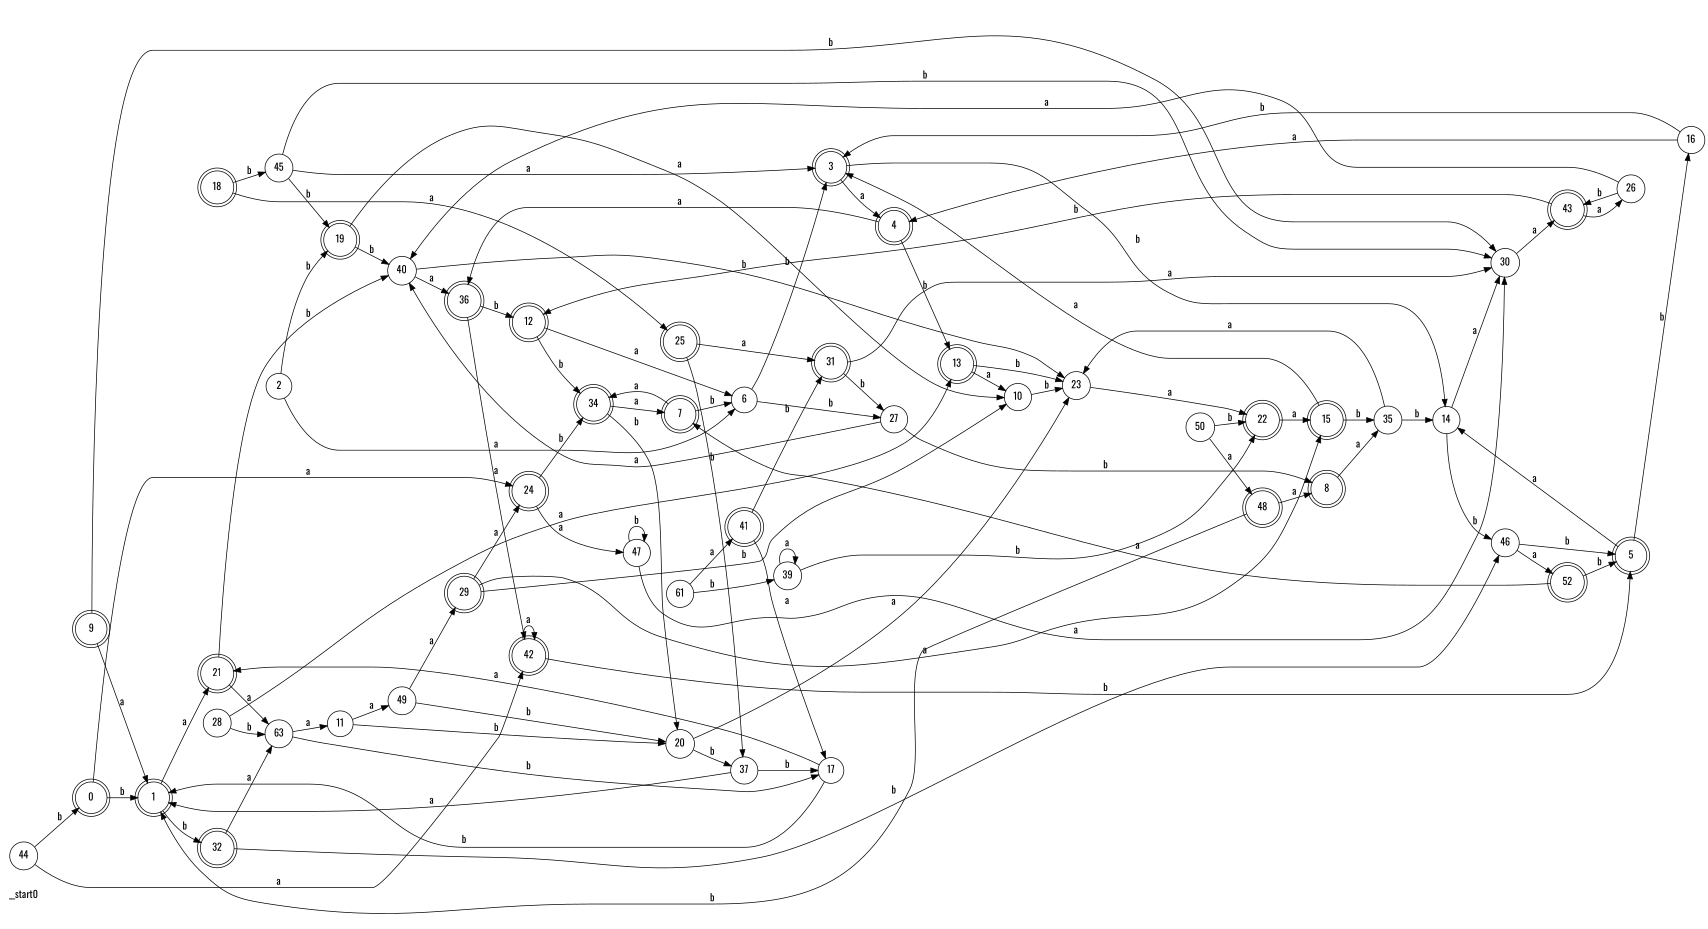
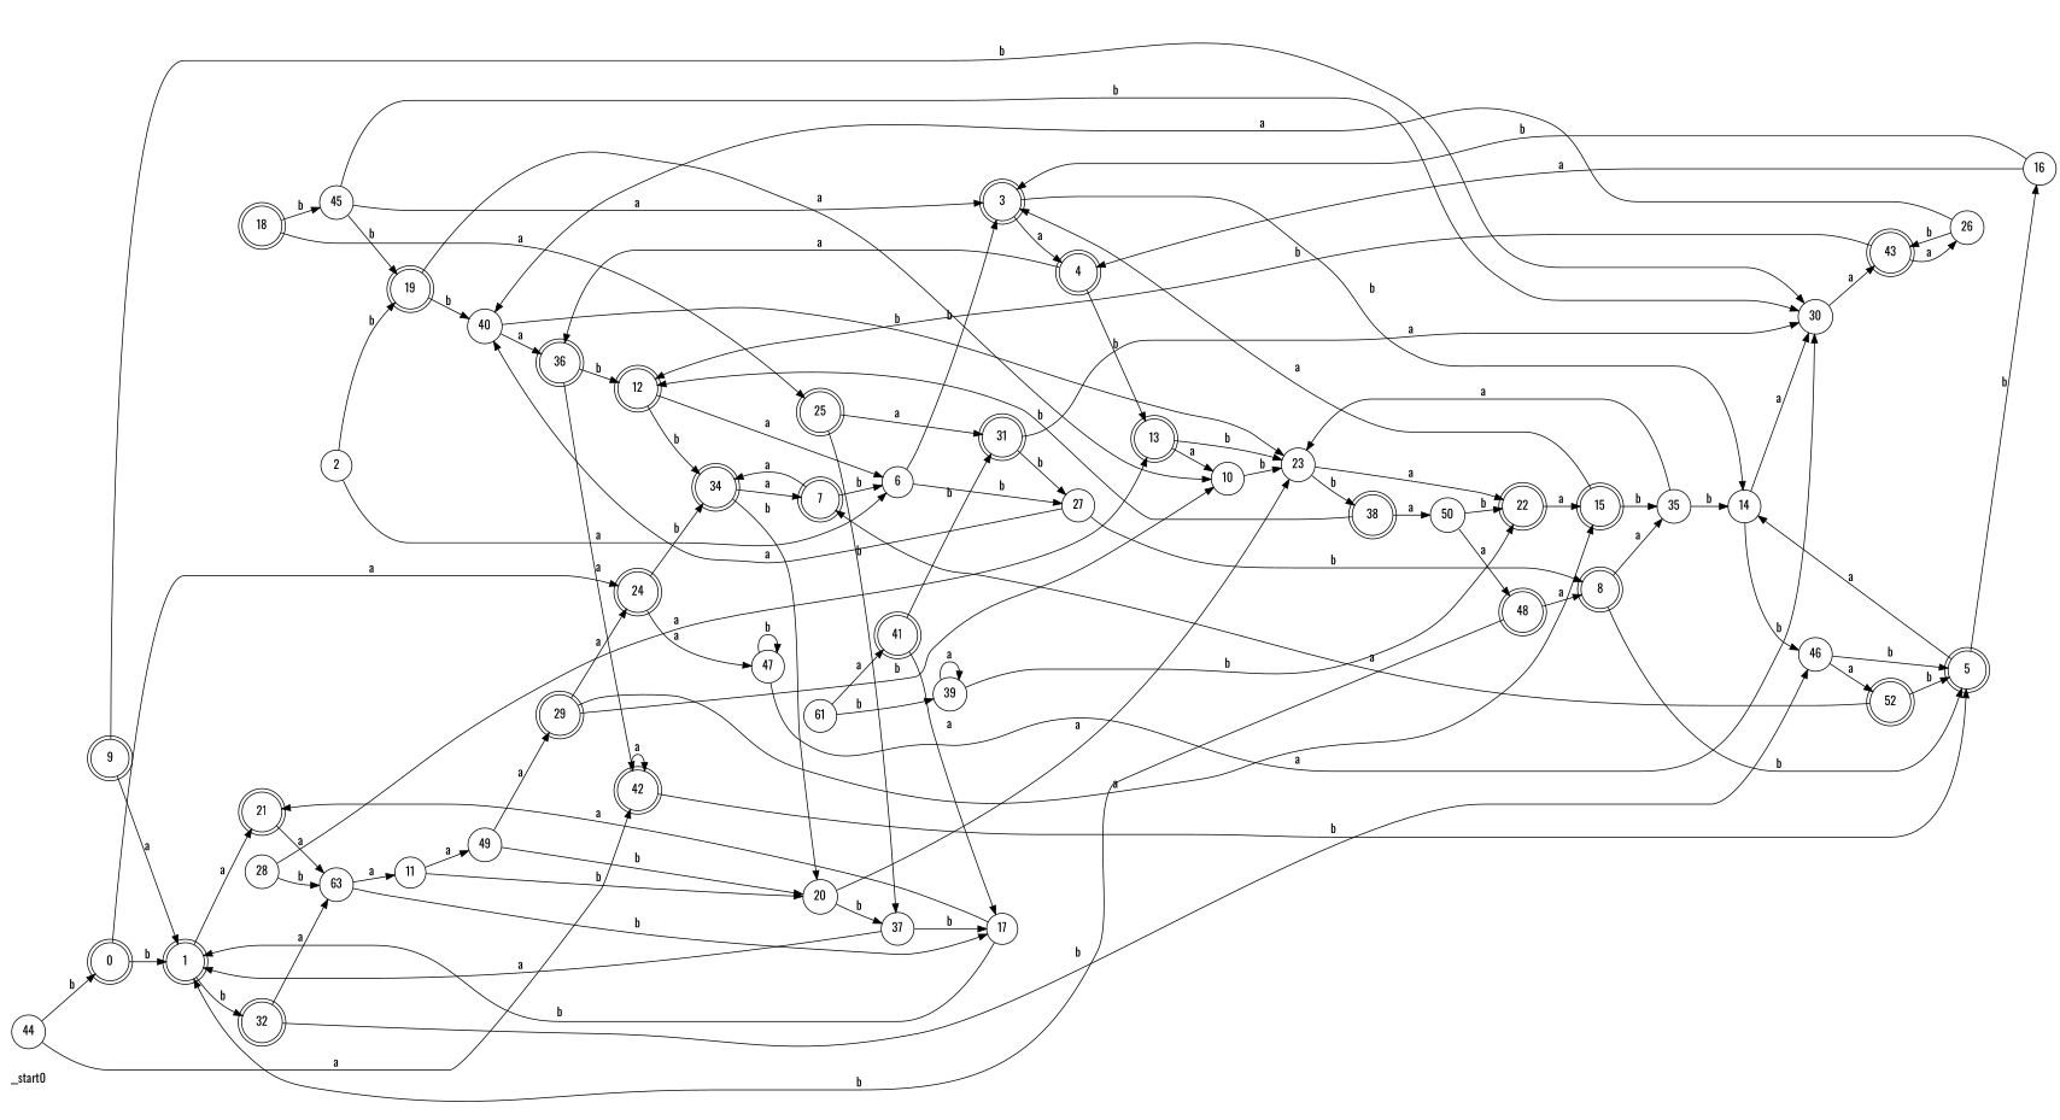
  digraph {
    fontname=Oswald
    rankdir=LR
    node [fontname=Oswald shape=doublecircle color=black fillcolor=white style="rounded,filled"]
    edge [fontname=Oswald]
    __start0 [shape=none color="" fillcolor="" style=""]
    n2 [label=0]
    n3 [label=1]
    n4 [label=24]
    n5 [label=21]
    n6 [label=32]
    n7 [label=34]
    n8 [label=47 shape=circle style=filled]
    n9 [label=40 shape=circle style=filled]
    n10 [label=63 shape=circle style=filled]
    n11 [label=46 shape=circle style=filled]
    n12 [label=2 shape=circle style=filled]
    n13 [label=6 shape=circle style=filled]
    n14 [label=19]
    n15 [label=3]
    n16 [label=27 shape=circle style=filled]
    n17 [label=10 shape=circle style=filled]
    n18 [label=4]
    n19 [label=14 shape=circle style=filled]
    n20 [label=13]
    n21 [label=36]
    n22 [label=30 shape=circle style=filled]
    n23 [label=23 shape=circle style=filled]
    n24 [label=12]
    n25 [label=42]
    n26 [label=5]
    n27 [label=16 shape=circle style=filled]
    n28 [label=8]
    n29 [label=7]
    n30 [label=20 shape=circle style=filled]
    n31 [label=35 shape=circle style=filled]
    n32 [label=9]
    n33 [label=43]
    n34 [label=22]
+   n35 [label=38]
    n36 [label=11 shape=circle style=filled]
    n37 [label=49 shape=circle style=filled]
    n38 [label=37 shape=circle style=filled]
    n39 [label=29]
    n40 [label=52]
    n41 [label=15]
    n42 [label=17 shape=circle style=filled]
    n43 [label=18]
    n44 [label=25]
    n45 [label=45 shape=circle style=filled]
    n46 [label=31]
    n47 [label=50 shape=circle style=filled]
    n48 [label=26 shape=circle style=filled]
    n49 [label=28 shape=circle style=filled]
    n50 [label=48]
    n51 [label=39 shape=circle style=filled]
    n52 [label=41]
    n53 [label=44 shape=circle style=filled]
    n54 [label=61 shape=circle style=filled]
    n2 -> n3 [label=b]
    n2 -> n4 [label=a]
    n3 -> n5 [label=a]
    n3 -> n6 [label=b]
    n4 -> n7 [label=b]
    n4 -> n8 [label=a]
-   n5 -> n9 [label=b]
    n5 -> n10 [label=a]
    n6 -> n10 [label=a]
    n6 -> n11 [label=b]
    n7 -> n29 [label=a]
    n7 -> n30 [label=b]
    n8 -> n8 [label=b]
    n8 -> n22 [label=a]
    n9 -> n21 [label=a]
    n9 -> n23 [label=b]
    n10 -> n36 [label=a]
    n10 -> n42 [label=b]
    n11 -> n26 [label=b]
    n11 -> n40 [label=a]
    n12 -> n13 [label=a]
    n12 -> n14 [label=b]
    n13 -> n15 [label=b]
    n13 -> n16 [label=b]
    n14 -> n9 [label=b]
    n14 -> n17 [label=a]
    n15 -> n18 [label=a]
    n15 -> n19 [label=b]
    n16 -> n9 [label=a]
    n16 -> n28 [label=b]
    n17 -> n23 [label=b]
    n18 -> n20 [label=b]
    n18 -> n21 [label=a]
    n19 -> n11 [label=b]
    n19 -> n22 [label=a]
    n20 -> n17 [label=a]
    n20 -> n23 [label=b]
    n21 -> n24 [label=b]
    n21 -> n25 [label=a]
    n22 -> n33 [label=a]
    n23 -> n34 [label=a]
+   n23 -> n35 [label=b]
    n24 -> n7 [label=b]
    n24 -> n13 [label=a]
    n25 -> n25 [label=a]
    n25 -> n26 [label=b]
    n26 -> n19 [label=a]
    n26 -> n27 [label=b]
    n27 -> n15 [label=b]
    n27 -> n18 [label=a]
+   n28 -> n26 [label=b]
    n28 -> n31 [label=a]
    n29 -> n7 [label=a]
    n29 -> n13 [label=b]
    n30 -> n23 [label=a]
    n30 -> n38 [label=b]
    n31 -> n19 [label=b]
    n31 -> n23 [label=a]
    n32 -> n3 [label=a]
    n32 -> n22 [label=b]
    n33 -> n24 [label=b]
    n33 -> n48 [label=a]
    n34 -> n41 [label=a]
+   n35 -> n24 [label=b]
+   n35 -> n47 [label=a]
    n36 -> n30 [label=b]
    n36 -> n37 [label=a]
    n37 -> n30 [label=b]
    n37 -> n39 [label=a]
    n38 -> n3 [label=a]
    n38 -> n42 [label=b]
    n39 -> n4 [label=a]
    n39 -> n17 [label=b]
    n39 -> n41 [label=a]
    n40 -> n26 [label=b]
    n40 -> n29 [label=a]
    n41 -> n15 [label=a]
    n41 -> n31 [label=b]
    n42 -> n3 [label=b]
    n42 -> n5 [label=a]
    n43 -> n44 [label=a]
    n43 -> n45 [label=b]
    n44 -> n38 [label=b]
    n44 -> n46 [label=a]
    n45 -> n14 [label=b]
    n45 -> n15 [label=a]
    n45 -> n22 [label=b]
    n46 -> n16 [label=b]
    n46 -> n22 [label=a]
    n47 -> n34 [label=b]
    n47 -> n50 [label=a]
    n48 -> n9 [label=a]
    n48 -> n33 [label=b]
    n49 -> n10 [label=b]
    n49 -> n20 [label=a]
    n50 -> n3 [label=b]
    n50 -> n28 [label=a]
    n51 -> n34 [label=b]
    n51 -> n51 [label=a]
    n52 -> n42 [label=a]
    n52 -> n46 [label=b]
    n53 -> n2 [label=b]
    n53 -> n25 [label=a]
    n54 -> n51 [label=b]
    n54 -> n52 [label=a]
  }
